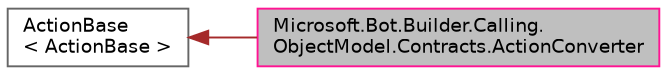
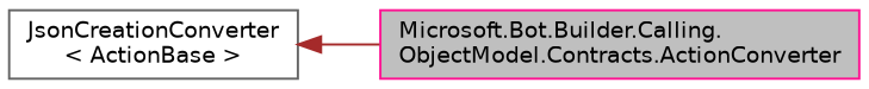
  digraph {
    rankdir=LR
    node [fontname=Helvetica fontsize=10 shape=record style=filled]
    n1 [color=deeppink fillcolor=grey75 fontcolor=black height=0.2 label="Microsoft.Bot.Builder.Calling.\lObjectModel.Contracts.ActionConverter" width=0.4]
-   n2 [color=gray40 fillcolor=white height=0.2 label="ActionBase\l\< ActionBase \>" width=0.4]
+   n2 [color=gray40 fillcolor=white height=0.2 label="JsonCreationConverter\l\< ActionBase \>" width=0.4]
    n2 -> n1 [color=brown dir=back fontname=Helvetica fontsize=10 labelfontname=Helvetica labelfontsize=10 style=solid]
  }
